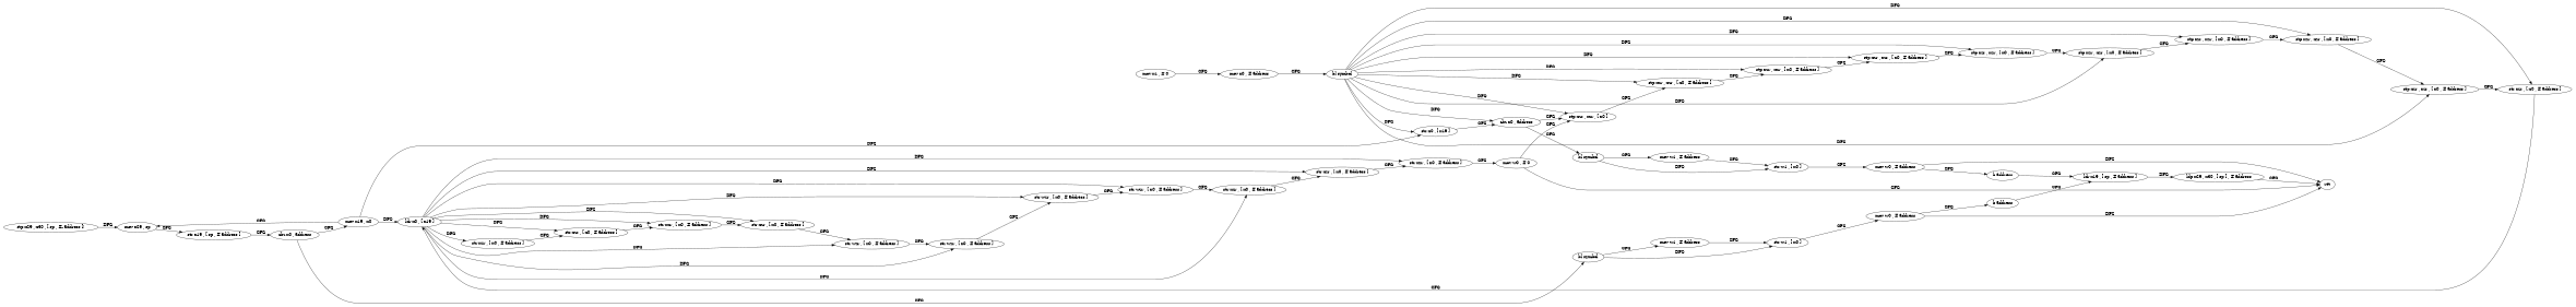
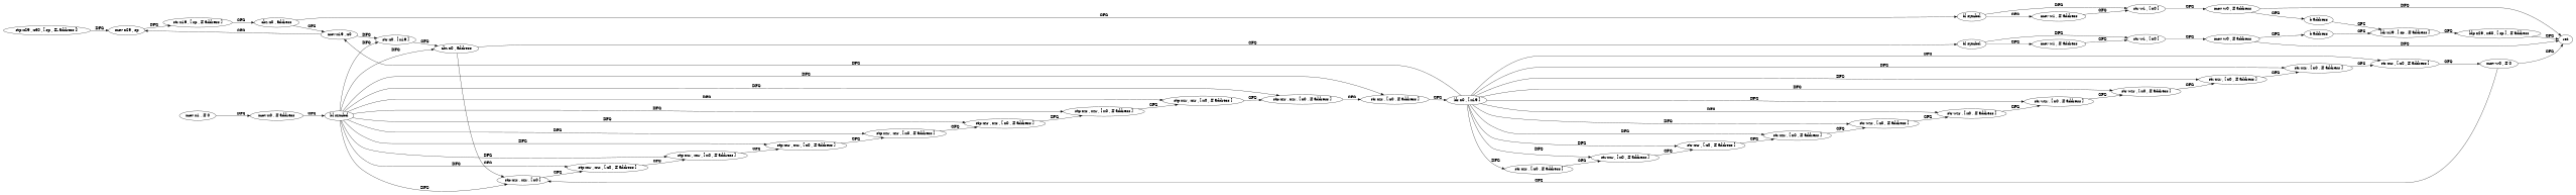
  digraph {
    rankdir=LR
    n1 [label="stp x29 , x30 , [ sp , #- address ]!"]
    n2 [label="mov x29 , sp"]
    n3 [label="str x19 , [ sp , # address ]"]
    n4 [label="cbz x0 , address"]
    n5 [label="bl symbol"]
    n6 [label="mov x19 , x0"]
    n7 [label="mov w1 , # address"]
    n8 [label="str w1 , [ x0 ]"]
    n9 [label="str x0 , [ x19 ]"]
    n10 [label="ldr x0 , [ x19 ]"]
    n11 [label="mov w0 , # address"]
    n12 [label="mov x1 , # 0"]
    n13 [label="mov x0 , # address"]
    n14 [label="cbz x0 , address"]
    n15 [label="str xzr , [ x0 , # address ]"]
    n16 [label="str xzr , [ x0 , # address ]"]
    n17 [label="str xzr , [ x0 , # address ]"]
    n18 [label="str xzr , [ x0 , # address ]"]
    n19 [label="str wzr , [ x0 , # address ]"]
    n20 [label="str wzr , [ x0 , # address ]"]
    n21 [label="str wzr , [ x0 , # address ]"]
    n22 [label="str wzr , [ x0 , # address ]"]
    n23 [label="str xzr , [ x0 , # address ]"]
    n24 [label="str xzr , [ x0 , # address ]"]
    n25 [label="str xzr , [ x0 , # address ]"]
    n26 [label="b address"]
    n27 [label=ret]
    n28 [label="ldr x19 , [ sp , # address ]"]
    n29 [label="ldp x29 , x30 , [ sp ] , # address"]
    n30 [label="bl symbol"]
    n31 [label="stp xzr , xzr , [ x0 ]"]
    n32 [label="stp xzr , xzr , [ x0 , # address ]"]
    n33 [label="stp xzr , xzr , [ x0 , # address ]"]
    n34 [label="stp xzr , xzr , [ x0 , # address ]"]
    n35 [label="stp xzr , xzr , [ x0 , # address ]"]
    n36 [label="stp xzr , xzr , [ x0 , # address ]"]
    n37 [label="stp xzr , xzr , [ x0 , # address ]"]
    n38 [label="stp xzr , xzr , [ x0 , # address ]"]
    n39 [label="stp xzr , xzr , [ x0 , # address ]"]
    n40 [label="str xzr , [ x0 , # address ]"]
    n41 [label="bl symbol"]
    n42 [label="mov w1 , # address"]
    n43 [label="str w1 , [ x0 ]"]
    n44 [label="mov w0 , # address"]
    n45 [label="b address"]
    n46 [label="mov w0 , # 0"]
    n1 -> n2 [label=DFG]
-   n2 -> n3 [label=CFG]
+   n2 -> n3 [label=DFG]
    n3 -> n4 [label=CFG]
    n4 -> n5 [label=CFG]
    n4 -> n6 [label=CFG]
    n5 -> n7 [label=CFG]
    n5 -> n8 [label=DFG]
    n6 -> n2 [label=CFG]
    n6 -> n9 [label=DFG]
-   n6 -> n10 [label=DFG]
+   n10 -> n6 [label=DFG]
    n7 -> n8 [label=CFG]
    n8 -> n11 [label=CFG]
    n9 -> n14 [label=CFG]
    n10 -> n15 [label=DFG]
    n10 -> n16 [label=DFG]
    n10 -> n17 [label=DFG]
    n10 -> n18 [label=DFG]
    n10 -> n19 [label=DFG]
    n10 -> n20 [label=DFG]
    n10 -> n21 [label=DFG]
    n10 -> n22 [label=DFG]
    n10 -> n23 [label=DFG]
    n10 -> n24 [label=DFG]
    n10 -> n25 [label=DFG]
    n11 -> n26 [label=CFG]
    n11 -> n27 [label=DFG]
-   n12 -> n13 [label=CFG]
+   n12 -> n13 [label=DFG]
    n13 -> n30 [label=CFG]
    n14 -> n31 [label=CFG]
    n14 -> n41 [label=CFG]
    n15 -> n16 [label=CFG]
    n16 -> n17 [label=CFG]
    n17 -> n18 [label=CFG]
    n18 -> n19 [label=CFG]
    n19 -> n20 [label=CFG]
    n20 -> n21 [label=CFG]
    n21 -> n22 [label=CFG]
    n22 -> n23 [label=CFG]
    n23 -> n24 [label=CFG]
    n24 -> n25 [label=CFG]
    n25 -> n46 [label=CFG]
    n26 -> n28 [label=CFG]
-   n28 -> n29 [label=DFG]
+   n28 -> n29 [label=CFG]
    n29 -> n27 [label=CFG]
    n30 -> n9 [label=DFG]
    n30 -> n14 [label=DFG]
    n30 -> n31 [label=DFG]
    n30 -> n32 [label=DFG]
    n30 -> n33 [label=DFG]
    n30 -> n34 [label=DFG]
    n30 -> n35 [label=DFG]
    n30 -> n36 [label=DFG]
    n30 -> n37 [label=DFG]
    n30 -> n38 [label=DFG]
    n30 -> n39 [label=DFG]
    n30 -> n40 [label=DFG]
    n31 -> n32 [label=CFG]
    n32 -> n33 [label=CFG]
    n33 -> n34 [label=CFG]
    n34 -> n35 [label=CFG]
    n35 -> n36 [label=CFG]
    n36 -> n37 [label=CFG]
    n37 -> n38 [label=CFG]
    n38 -> n39 [label=CFG]
    n39 -> n40 [label=CFG]
    n40 -> n10 [label=CFG]
    n41 -> n42 [label=CFG]
    n41 -> n43 [label=DFG]
    n42 -> n43 [label=CFG]
    n43 -> n44 [label=CFG]
    n44 -> n27 [label=DFG]
    n44 -> n45 [label=CFG]
    n45 -> n28 [label=CFG]
    n46 -> n27 [label=CFG]
    n46 -> n31 [label=CFG]
  }
